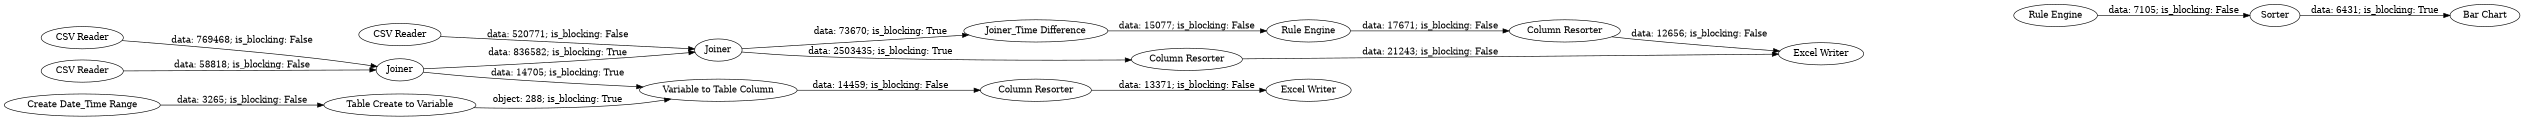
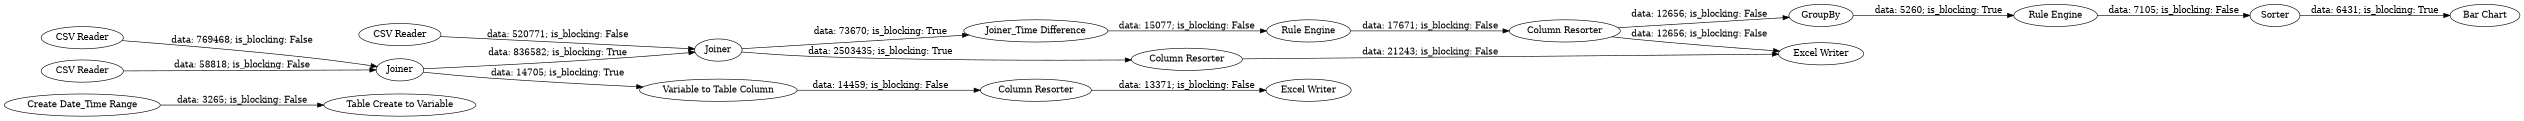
  digraph {
    rankdir=LR
    n1 [label="Joiner_Time Difference"]
    n2 [label="Rule Engine"]
    n3 [label="Column Resorter"]
    n4 [label="CSV Reader"]
    n5 [label=Joiner]
    n6 [label="Column Resorter"]
+   n7 [label=GroupBy]
    n8 [label="Rule Engine"]
    n9 [label=Sorter]
    n10 [label="Excel Writer"]
    n11 [label="CSV Reader"]
    n12 [label=Joiner]
    n13 [label="Variable to Table Column"]
    n14 [label="Bar Chart"]
    n15 [label="CSV Reader"]
    n16 [label="Column Resorter"]
    n17 [label="Excel Writer"]
    n18 [label="Create Date_Time Range"]
    n19 [label="Table Create to Variable"]
    n1 -> n2 [label="data: 15077; is_blocking: False"]
    n2 -> n3 [label="data: 17671; is_blocking: False"]
+   n3 -> n7 [label="data: 12656; is_blocking: False"]
    n3 -> n10 [label="data: 12656; is_blocking: False"]
    n4 -> n5 [label="data: 520771; is_blocking: False"]
    n5 -> n1 [label="data: 73670; is_blocking: True"]
    n5 -> n6 [label="data: 2503435; is_blocking: True"]
    n6 -> n10 [label="data: 21243; is_blocking: False"]
+   n7 -> n8 [label="data: 5260; is_blocking: True"]
    n8 -> n9 [label="data: 7105; is_blocking: False"]
    n9 -> n14 [label="data: 6431; is_blocking: True"]
    n11 -> n12 [label="data: 769468; is_blocking: False"]
    n12 -> n5 [label="data: 836582; is_blocking: True"]
    n12 -> n13 [label="data: 14705; is_blocking: True"]
    n13 -> n16 [label="data: 14459; is_blocking: False"]
    n15 -> n12 [label="data: 58818; is_blocking: False"]
    n16 -> n17 [label="data: 13371; is_blocking: False"]
    n18 -> n19 [label="data: 3265; is_blocking: False"]
-   n19 -> n13 [label="object: 288; is_blocking: True"]
  }
